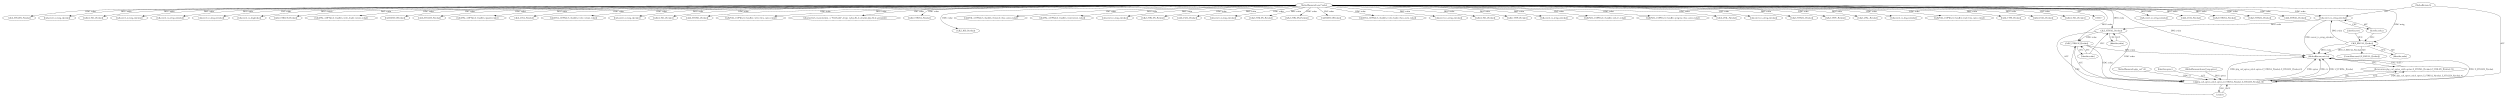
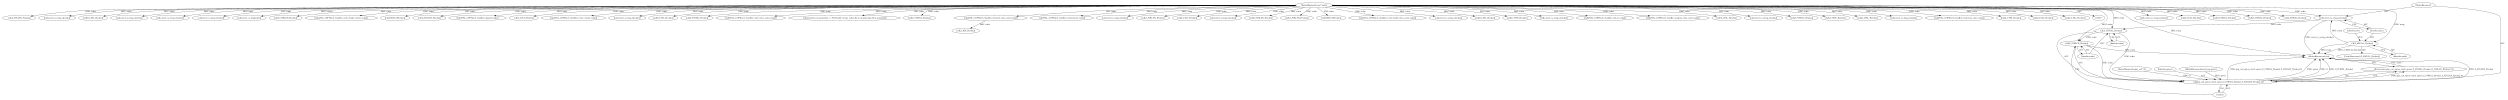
  digraph {
    fontname="EB Garamond"
    node [fontname="EB Garamond"]
    edge [fontname="EB Garamond"]
    n1 [label="(Call,convert_to_string_ex(zvalue))"]
    n2 [label="(Call,Z_STRVAL_P(zvalue))"]
    n3 [label="(Identifier,zvalue)"]
    n4 [label="(MethodReturn,static int)"]
    n5 [label="(Call,Z_STRLEN_P(zvalue))"]
    n6 [label="(Call,php_curl_option_str(ch, option, Z_STRVAL_P(zvalue), Z_STRLEN_P(zvalue), 0))"]
    n7 [label="(Identifier,zvalue)"]
    n8 [label="(Call,Z_ISNULL_P(zvalue))"]
    n9 [label="(Return,return php_curl_option_str(ch, option, Z_STRVAL_P(zvalue), Z_STRLEN_P(zvalue), 0);)"]
    n10 [label="(Identifier,zvalue)"]
    n11 [label="(ControlStructure,if (Z_ISNULL_P(zvalue)))"]
    n12 [label="(MethodParameterIn,zval *zvalue)"]
    n13 [label="(Call,convert_to_string_ex(zvalue))"]
    n14 [label="(Call,Z_LVAL_P(zvalue))"]
    n15 [label="(Call,Z_STRVAL_P(zvalue))"]
    n16 [label="(Call,Z_STRVAL_P(zvalue))"]
    n17 [label="(Call,Z_STRVAL_P(zvalue))"]
    n18 [label="(Call,Z_STRLEN_P(zvalue))"]
    n19 [label="(Call,convert_to_long_ex(zvalue))"]
    n20 [label="(Call,Z_LVAL_P(zvalue))"]
    n21 [label="(Call,convert_to_long_ex(zvalue))"]
    n22 [label="(Call,convert_to_string_ex(zvalue))"]
    n23 [label="(Call,convert_to_long_ex(zvalue))"]
    n24 [label="(Call,convert_to_long(zvalue))"]
    n25 [label="(Call,Z_STRLEN_P(zvalue))"]
    n26 [label="(Call,ZVAL_COPY(&ch->handlers->write_header->stream, zvalue))"]
    n27 [label="(Call,HASH_OF(zvalue))"]
    n28 [label="(Call,Z_STRLEN_P(zvalue))"]
    n29 [label="(Call,ZVAL_COPY(&ch->handlers->passwd, zvalue))"]
    n30 [label="(Call,Z_LVAL_P(zvalue))"]
    n31 [label="(Call,ZVAL_COPY(&ch->handlers->write->stream, zvalue))"]
    n32 [label="(Call,convert_to_long_ex(zvalue))"]
    n33 [label="(Call,Z_LVAL_P(zvalue))"]
    n34 [label="(Call,Z_STRVAL_P(zvalue))"]
    n35 [label="(Call,ZVAL_COPY(&ch->handlers->write->func_name, zvalue))"]
    n36 [label="(Call,zend_fetch_resource(zvalue, -1, \"File-Handle\", &type, 1, php_file_le_stream(), php_file_le_pstream()))"]
    n37 [label="(Call,Z_STRVAL_P(zvalue))"]
    n38 [label="(Call,Z_RES_P(zvalue))"]
    n39 [label="(Call,ZVAL_COPY(&ch->handlers->fnmatch->func_name, zvalue))"]
    n40 [label="(Call,ZVAL_COPY(&ch->handlers->read->stream, zvalue))"]
    n41 [label="(Call,convert_to_long_ex(zvalue))"]
    n42 [label="(Call,Z_STRLEN_P(zvalue))"]
    n43 [label="(Call,Z_LVAL_P(zvalue))"]
    n44 [label="(Call,convert_to_long_ex(zvalue))"]
    n45 [label="(Call,Z_STRLEN_P(zvalue))"]
    n46 [label="(Call,Z_STRLEN_P(zvalue))"]
    n47 [label="(Call,HASH_OF(zvalue))"]
    n48 [label="(Call,ZVAL_COPY(&ch->handlers->write_header->func_name, zvalue))"]
    n49 [label="(Call,convert_to_string_ex(zvalue))"]
    n50 [label="(Call,Z_LVAL_P(zvalue))"]
    n51 [label="(Call,Z_TYPE_P(zvalue))"]
    n52 [label="(Call,convert_to_string_ex(zvalue))"]
    n53 [label="(Call,ZVAL_COPY(&ch->handlers->std_err, zvalue))"]
    n54 [label="(Call,ZVAL_COPY(&ch->handlers->progress->func_name, zvalue))"]
    n55 [label="(Call,Z_LVAL_P(zvalue))"]
    n56 [label="(Call,convert_to_string_ex(zvalue))"]
    n57 [label="(Call,Z_STRVAL_P(zvalue))"]
    n58 [label="(Call,Z_TYPE_P(zvalue))"]
    n59 [label="(Call,Z_LVAL_P(zvalue))"]
    n60 [label="(Call,convert_to_long_ex(zvalue))"]
    n61 [label="(Call,ZVAL_COPY(&ch->handlers->read->func_name, zvalue))"]
    n62 [label="(Call,Z_TYPE_P(zvalue))"]
    n63 [label="(Call,Z_LVAL_P(zvalue))"]
    n64 [label="(Call,Z_LVAL_P(zvalue))"]
    1000117
    n66 [label="(Identifier,zvalue)"]
    n67 [label="(Literal,0)"]
    n68 [label="(MethodReturn,ch)"]
    n69 [label="(MethodParameterIn,php_curl *ch)"]
    n70 [label="(Identifier,option)"]
    n71 [label="(MethodParameterIn,zend_long option)"]
    n72 [label="(Identifier,error)"]
    n1 -> n2 [label="DDG: zvalue"]
    n1 -> n3 [label="CFG: "]
    n1 -> n4 [label="DDG: convert_to_string_ex(zvalue)"]
    n2 -> n5 [label="DDG: zvalue"]
    n2 -> n6 [label="AST: "]
    n2 -> n6 [label="DDG: zvalue"]
    n2 -> n7 [label="CFG: "]
    n3 -> n1 [label="AST: "]
    n3 -> n8 [label="CFG: "]
    n4 -> n9 [label="CFG: "]
    n5 -> n4 [label="DDG: zvalue"]
    n5 -> n6 [label="AST: "]
    n5 -> n6 [label="DDG: zvalue"]
    n5 -> n66 [label="CFG: "]
    n6 -> n4 [label="DDG: Z_STRLEN_P(zvalue)"]
    n6 -> n4 [label="DDG: php_curl_option_str(ch, option, Z_STRVAL_P(zvalue), Z_STRLEN_P(zvalue), 0)"]
    n6 -> n4 [label="DDG: option"]
    n6 -> n4 [label="DDG: ch"]
    n6 -> n4 [label="DDG: Z_STRVAL_P(zvalue)"]
    n6 -> n9 [label="AST: "]
    n6 -> n9 [label="DDG: php_curl_option_str(ch, option, Z_STRVAL_P(zvalue), Z_STRLEN_P(zvalue), 0)"]
    n6 -> n67 [label="CFG: "]
    n7 -> n2 [label="AST: "]
    n8 -> n1 [label="DDG: zvalue"]
    n8 -> n4 [label="DDG: zvalue"]
    n8 -> n4 [label="DDG: Z_ISNULL_P(zvalue)"]
    n8 -> n10 [label="CFG: "]
    n8 -> n11 [label="AST: "]
    n9 -> n4 [label="DDG: <RET>"]
    n9 -> n6 [label="CFG: "]
    n10 -> n8 [label="AST: "]
    n12 -> n1 [label="DDG: zvalue"]
    n12 -> n2 [label="DDG: zvalue"]
    n12 -> n4 [label="DDG: zvalue"]
    n12 -> n5 [label="DDG: zvalue"]
    n12 -> n8 [label="DDG: string"]
    n12 -> n13 [label="DDG: zvalue"]
    n12 -> n14 [label="DDG: zvalue"]
    n12 -> n15 [label="DDG: zvalue"]
    n12 -> n16 [label="DDG: zvalue"]
    n12 -> n17 [label="DDG: zvalue"]
    n12 -> n18 [label="DDG: zvalue"]
    n12 -> n19 [label="DDG: zvalue"]
    n12 -> n20 [label="DDG: zvalue"]
    n12 -> n21 [label="DDG: zvalue"]
    n12 -> n22 [label="DDG: zvalue"]
    n12 -> n23 [label="DDG: zvalue"]
    n12 -> n24 [label="DDG: convert"]
    n12 -> n25 [label="DDG: zvalue"]
    n12 -> n26 [label="DDG: zvalue"]
    n12 -> n27 [label="DDG: zvalue"]
    n12 -> n28 [label="DDG: zvalue"]
    n12 -> n29 [label="DDG: zvalue"]
    n12 -> n30 [label="DDG: zvalue"]
    n12 -> n31 [label="DDG: zvalue"]
    n12 -> n32 [label="DDG: zvalue"]
    n12 -> n33 [label="DDG: zvalue"]
    n12 -> n34 [label="DDG: zvalue"]
    n12 -> n35 [label="DDG: zvalue"]
    n12 -> n36 [label="DDG: zvalue"]
    n12 -> n37 [label="DDG: zvalue"]
-   n12 -> n38 [label="DDG: zvalue"]
+   n39 -> n38 [label="DDG: zvalue"]
    n12 -> n39 [label="DDG: zvalue"]
    n12 -> n40 [label="DDG: zvalue"]
    n12 -> n41 [label="DDG: zvalue"]
    n12 -> n42 [label="DDG: zvalue"]
    n12 -> n43 [label="DDG: zvalue"]
    n12 -> n44 [label="DDG: zvalue"]
    n12 -> n45 [label="DDG: zvalue"]
    n12 -> n46 [label="DDG: zvalue"]
    n12 -> n47 [label="DDG: zvalue"]
    n12 -> n48 [label="DDG: zvalue"]
    n12 -> n49 [label="DDG: zvalue"]
    n12 -> n50 [label="DDG: zvalue"]
    n12 -> n51 [label="DDG: zvalue"]
    n12 -> n52 [label="DDG: zvalue"]
    n12 -> n53 [label="DDG: zvalue"]
    n12 -> n54 [label="DDG: zvalue"]
    n12 -> n55 [label="DDG: zvalue"]
    n12 -> n56 [label="DDG: zvalue"]
    n12 -> n57 [label="DDG: zvalue"]
    n12 -> n58 [label="DDG: zvalue"]
    n12 -> n59 [label="DDG: zvalue"]
    n12 -> n60 [label="DDG: zvalue"]
    n12 -> n61 [label="DDG: zvalue"]
    n12 -> n62 [label="DDG: zvalue"]
    n12 -> n63 [label="DDG: zvalue"]
    n12 -> n64 [label="DDG: zvalue"]
    n12 -> 1000117 [label="AST: "]
    n66 -> n2 [label="CFG: "]
    n66 -> n5 [label="AST: "]
    n67 -> n5 [label="CFG: "]
    n67 -> n6 [label="AST: "]
    n68 -> n1 [label="CFG: "]
    n68 -> n6 [label="AST: "]
    n69 -> n6 [label="DDG: ch"]
    n70 -> n6 [label="AST: "]
    n71 -> n6 [label="DDG: option"]
    n72 -> n8 [label="CFG: "]
  }
